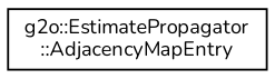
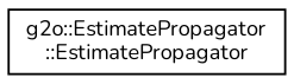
  digraph {
    rankdir=LR
    fontname=Nunito
-   n1 [color=black fillcolor=white fontname=Nunito fontsize=10 height=0.2 label="g2o::EstimatePropagator\l::AdjacencyMapEntry" shape=record style=filled width=0.4]
+   n1 [color=black fillcolor=white fontname=Nunito fontsize=10 height=0.2 label="g2o::EstimatePropagator\l::EstimatePropagator" shape=record style=filled width=0.4]
  }
